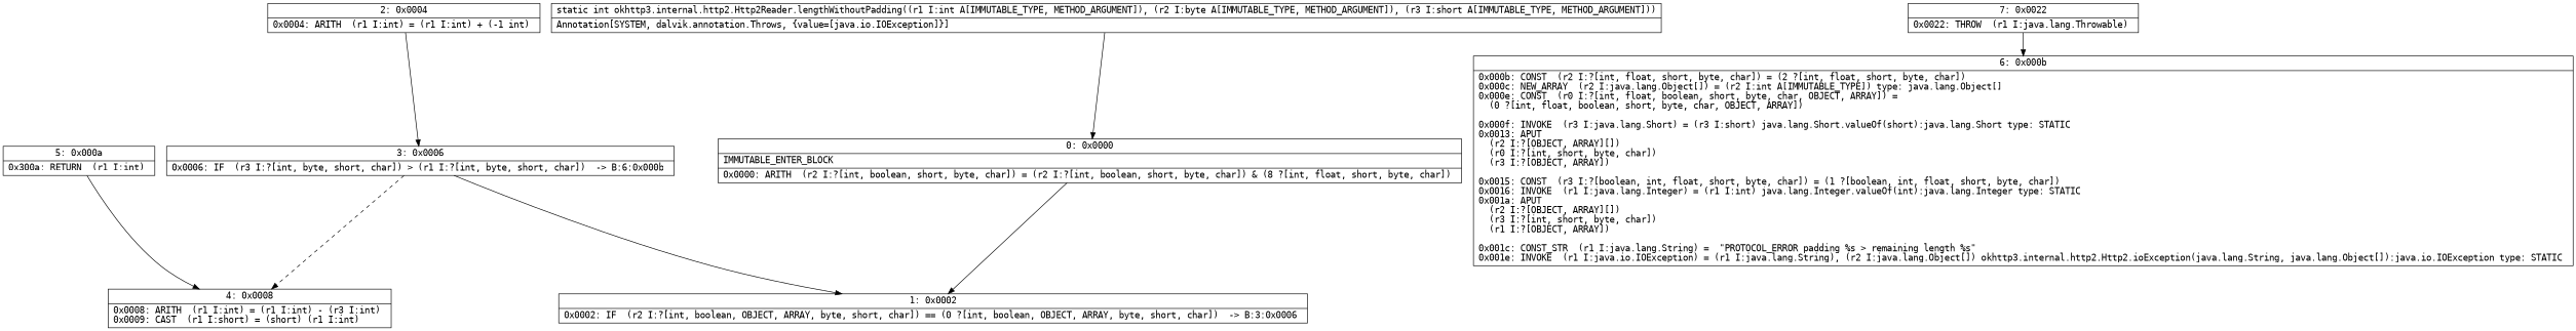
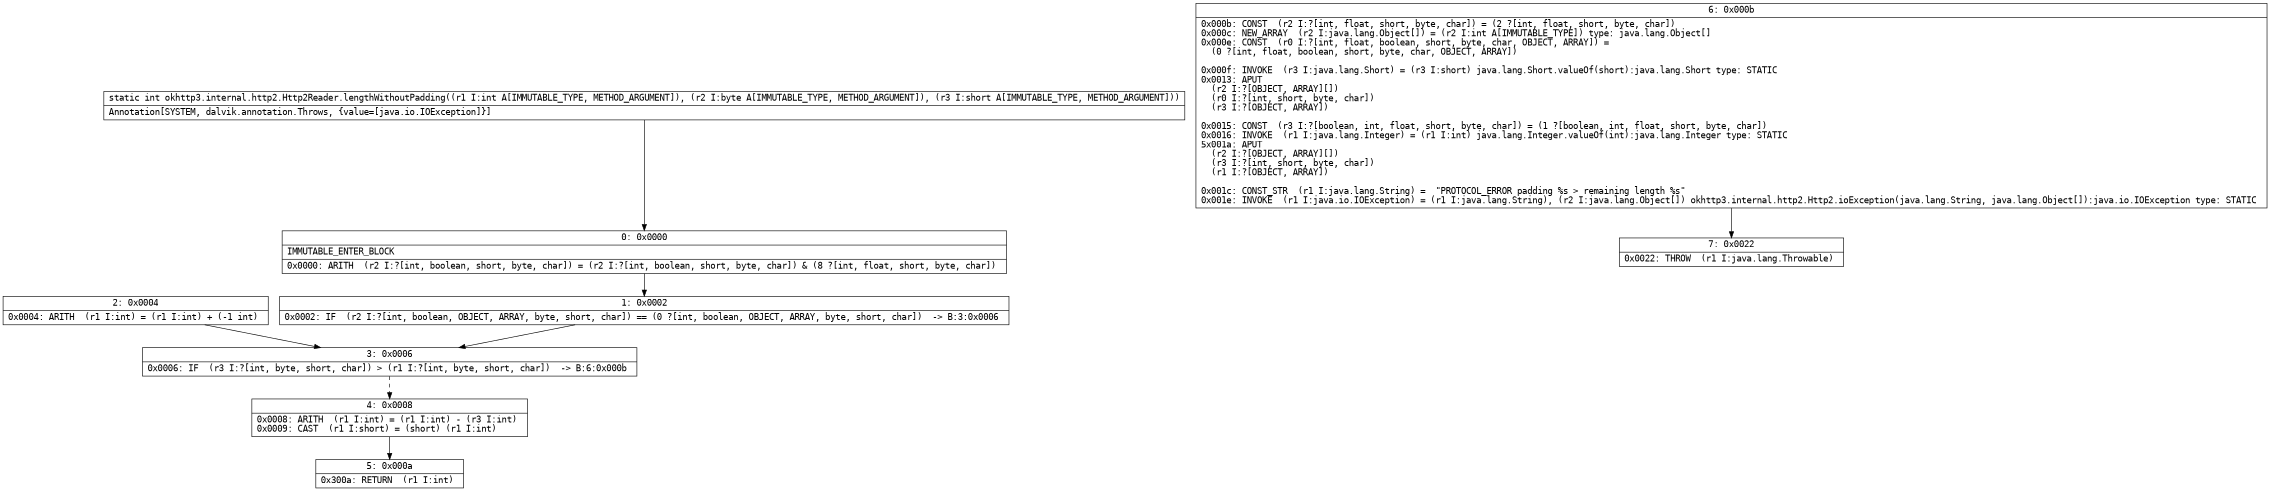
  digraph {
    fontname="DejaVu Sans Mono"
    node [fontname="DejaVu Sans Mono" shape=record]
    edge [fontname="DejaVu Sans Mono"]
    n1 [label="{0\:\ 0x0000|IMMUTABLE_ENTER_BLOCK\l|0x0000: ARITH  (r2 I:?[int, boolean, short, byte, char]) = (r2 I:?[int, boolean, short, byte, char]) & (8 ?[int, float, short, byte, char]) \l}"]
    n2 [label="{1\:\ 0x0002|0x0002: IF  (r2 I:?[int, boolean, OBJECT, ARRAY, byte, short, char]) == (0 ?[int, boolean, OBJECT, ARRAY, byte, short, char])  \-\> B:3:0x0006 \l}"]
    n3 [label="{3\:\ 0x0006|0x0006: IF  (r3 I:?[int, byte, short, char]) \> (r1 I:?[int, byte, short, char])  \-\> B:6:0x000b \l}"]
    n4 [label="{2\:\ 0x0004|0x0004: ARITH  (r1 I:int) = (r1 I:int) + (\-1 int) \l}"]
    n5 [label="{4\:\ 0x0008|0x0008: ARITH  (r1 I:int) = (r1 I:int) \- (r3 I:int) \l0x0009: CAST  (r1 I:short) = (short) (r1 I:int) \l}"]
    n6 [label="{5\:\ 0x000a|0x300a: RETURN  (r1 I:int) \l}"]
-   n7 [label="{6\:\ 0x000b|0x000b: CONST  (r2 I:?[int, float, short, byte, char]) = (2 ?[int, float, short, byte, char]) \l0x000c: NEW_ARRAY  (r2 I:java.lang.Object[]) = (r2 I:int A[IMMUTABLE_TYPE]) type: java.lang.Object[] \l0x000e: CONST  (r0 I:?[int, float, boolean, short, byte, char, OBJECT, ARRAY]) = \l  (0 ?[int, float, boolean, short, byte, char, OBJECT, ARRAY])\l \l0x000f: INVOKE  (r3 I:java.lang.Short) = (r3 I:short) java.lang.Short.valueOf(short):java.lang.Short type: STATIC \l0x0013: APUT  \l  (r2 I:?[OBJECT, ARRAY][])\l  (r0 I:?[int, short, byte, char])\l  (r3 I:?[OBJECT, ARRAY])\l \l0x0015: CONST  (r3 I:?[boolean, int, float, short, byte, char]) = (1 ?[boolean, int, float, short, byte, char]) \l0x0016: INVOKE  (r1 I:java.lang.Integer) = (r1 I:int) java.lang.Integer.valueOf(int):java.lang.Integer type: STATIC \l0x001a: APUT  \l  (r2 I:?[OBJECT, ARRAY][])\l  (r3 I:?[int, short, byte, char])\l  (r1 I:?[OBJECT, ARRAY])\l \l0x001c: CONST_STR  (r1 I:java.lang.String) =  \"PROTOCOL_ERROR padding %s \> remaining length %s\" \l0x001e: INVOKE  (r1 I:java.io.IOException) = (r1 I:java.lang.String), (r2 I:java.lang.Object[]) okhttp3.internal.http2.Http2.ioException(java.lang.String, java.lang.Object[]):java.io.IOException type: STATIC \l}"]
+   n7 [label="{6\:\ 0x000b|0x000b: CONST  (r2 I:?[int, float, short, byte, char]) = (2 ?[int, float, short, byte, char]) \l0x000c: NEW_ARRAY  (r2 I:java.lang.Object[]) = (r2 I:int A[IMMUTABLE_TYPE]) type: java.lang.Object[] \l0x000e: CONST  (r0 I:?[int, float, boolean, short, byte, char, OBJECT, ARRAY]) = \l  (0 ?[int, float, boolean, short, byte, char, OBJECT, ARRAY])\l \l0x000f: INVOKE  (r3 I:java.lang.Short) = (r3 I:short) java.lang.Short.valueOf(short):java.lang.Short type: STATIC \l0x0013: APUT  \l  (r2 I:?[OBJECT, ARRAY][])\l  (r0 I:?[int, short, byte, char])\l  (r3 I:?[OBJECT, ARRAY])\l \l0x0015: CONST  (r3 I:?[boolean, int, float, short, byte, char]) = (1 ?[boolean, int, float, short, byte, char]) \l0x0016: INVOKE  (r1 I:java.lang.Integer) = (r1 I:int) java.lang.Integer.valueOf(int):java.lang.Integer type: STATIC \l5x001a: APUT  \l  (r2 I:?[OBJECT, ARRAY][])\l  (r3 I:?[int, short, byte, char])\l  (r1 I:?[OBJECT, ARRAY])\l \l0x001c: CONST_STR  (r1 I:java.lang.String) =  \"PROTOCOL_ERROR padding %s \> remaining length %s\" \l0x001e: INVOKE  (r1 I:java.io.IOException) = (r1 I:java.lang.String), (r2 I:java.lang.Object[]) okhttp3.internal.http2.Http2.ioException(java.lang.String, java.lang.Object[]):java.io.IOException type: STATIC \l}"]
    n8 [label="{7\:\ 0x0022|0x0022: THROW  (r1 I:java.lang.Throwable) \l}"]
    n9 [label="{static int okhttp3.internal.http2.Http2Reader.lengthWithoutPadding((r1 I:int A[IMMUTABLE_TYPE, METHOD_ARGUMENT]), (r2 I:byte A[IMMUTABLE_TYPE, METHOD_ARGUMENT]), (r3 I:short A[IMMUTABLE_TYPE, METHOD_ARGUMENT]))  | Annotation[SYSTEM, dalvik.annotation.Throws, \{value=[java.io.IOException]\}]\l}"]
    n1 -> n2
-   n3 -> n2
+   n2 -> n3
    n3 -> n5 [style=dashed]
    n4 -> n3
-   n6 -> n5
-   n8 -> n7
+   n5 -> n6
+   n7 -> n8
    n9 -> n1
  }
